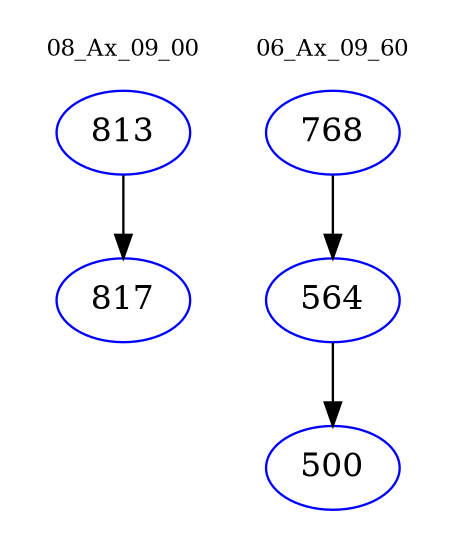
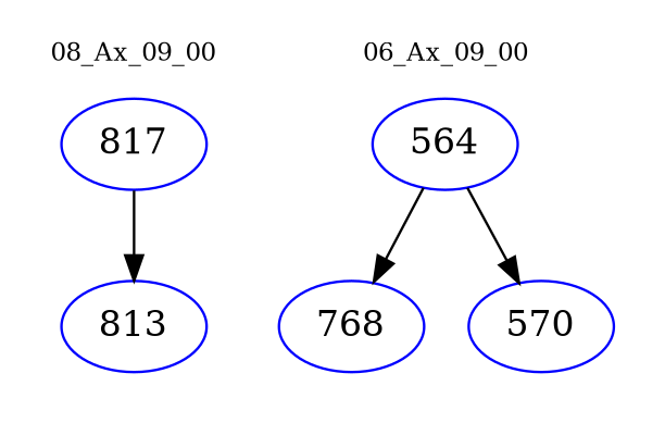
  digraph {
    node [color=blue]
    edge [color=black]
    n1 [label=817]
    n2 [label=813]
    n3 [label=768]
    n4 [label=564]
-   n5 [label=500]
+   n5 [label=570]
    subgraph cluster_1 {
      color=white
      fontsize=10
      label="08_Ax_09_00"
      n1
      n2
    }
    subgraph cluster_2 {
      color=white
      fontsize=10
-     label="06_Ax_09_60"
+     label="06_Ax_09_00"
      n3
      n4
      n5
    }
-   n2 -> n1
-   n3 -> n4
+   n1 -> n2
+   n4 -> n3
    n4 -> n5
  }
